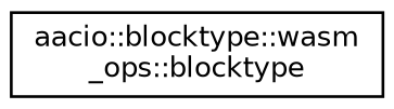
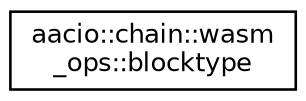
  digraph {
    rankdir=LR
-   n1 [color=black fillcolor=white fontname=Helvetica fontsize=10 height=0.2 label="aacio::blocktype::wasm\l_ops::blocktype" shape=record style=filled width=0.4]
+   n1 [color=black fillcolor=white fontname=Helvetica fontsize=10 height=0.2 label="aacio::chain::wasm\l_ops::blocktype" shape=record style=filled width=0.4]
  }
